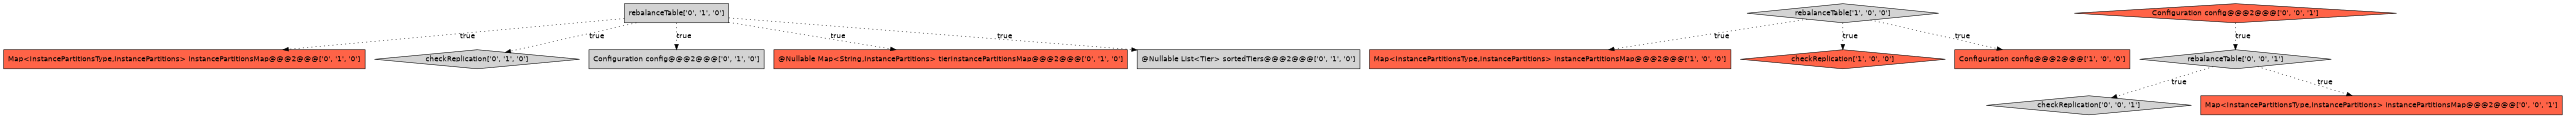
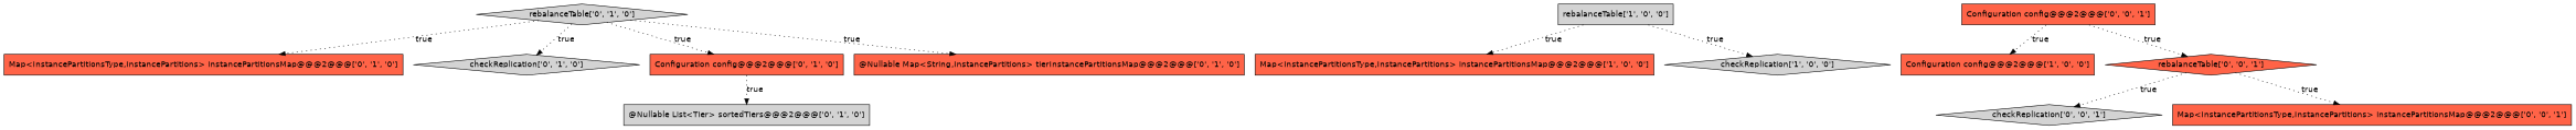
  digraph {
    fontname="DejaVu Sans"
    node [fillcolor=tomato fontname="DejaVu Sans" shape=box style=filled]
    edge [fontname="DejaVu Sans" style=dotted]
    n1 [label="Map<InstancePartitionsType,InstancePartitions> instancePartitionsMap@@@2@@@['0', '1', '0']"]
    n2 [fillcolor=lightgray label="checkReplication['0', '1', '0']" shape=diamond]
-   n3 [fillcolor=lightgray label="Configuration config@@@2@@@['0', '1', '0']"]
+   n3 [label="Configuration config@@@2@@@['0', '1', '0']"]
    n4 [label="@Nullable Map<String,InstancePartitions> tierInstancePartitionsMap@@@2@@@['0', '1', '0']"]
    n5 [label="Map<InstancePartitionsType,InstancePartitions> instancePartitionsMap@@@2@@@['1', '0', '0']"]
-   n6 [fillcolor=lightgray label="rebalanceTable['1', '0', '0']" shape=diamond]
-   n7 [label="checkReplication['1', '0', '0']" shape=diamond]
+   n6 [fillcolor=lightgray label="rebalanceTable['1', '0', '0']"]
+   n7 [fillcolor=lightgray label="checkReplication['1', '0', '0']" shape=diamond]
    n8 [label="Configuration config@@@2@@@['1', '0', '0']"]
    n9 [fillcolor=lightgray label="@Nullable List<Tier> sortedTiers@@@2@@@['0', '1', '0']"]
-   n10 [label="Configuration config@@@2@@@['0', '0', '1']" shape=diamond]
-   n11 [fillcolor=lightgray label="rebalanceTable['0', '0', '1']" shape=diamond]
+   n10 [label="Configuration config@@@2@@@['0', '0', '1']"]
+   n11 [label="rebalanceTable['0', '0', '1']" shape=diamond]
    n12 [fillcolor=lightgray label="checkReplication['0', '0', '1']" shape=diamond]
    n13 [label="Map<InstancePartitionsType,InstancePartitions> instancePartitionsMap@@@2@@@['0', '0', '1']"]
-   n14 [fillcolor=lightgray label="rebalanceTable['0', '1', '0']"]
+   n14 [fillcolor=lightgray label="rebalanceTable['0', '1', '0']" shape=diamond]
    n6 -> n5 [label=true]
    n6 -> n7 [label=true]
-   n6 -> n8 [label=true]
+   n10 -> n8 [label=true]
    n10 -> n11 [label=true]
    n11 -> n12 [label=true]
    n11 -> n13 [label=true]
    n14 -> n1 [label=true]
    n14 -> n2 [label=true]
    n14 -> n3 [label=true]
    n14 -> n4 [label=true]
-   n14 -> n9 [label=true]
+   n3 -> n9 [label=true]
  }
